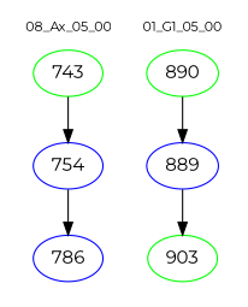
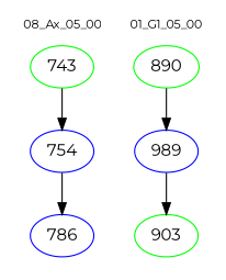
  digraph {
    fontname=Montserrat
    node [color=green fontname=Montserrat]
    edge [color=black fontname=Montserrat]
    n1 [label=743]
    n2 [color=blue label=754]
    n3 [color=blue label=786]
    n4 [label=890]
-   n5 [color=blue label=889]
+   n5 [color=blue label=989]
    n6 [label=903]
    subgraph cluster_1 {
      color=white
      fontsize=10
      label="08_Ax_05_00"
      n1
      n2
      n3
    }
    subgraph cluster_2 {
      color=white
      fontsize=10
      label="01_G1_05_00"
      n4
      n5
      n6
    }
    n1 -> n2
    n2 -> n3
    n4 -> n5
    n5 -> n6
  }
